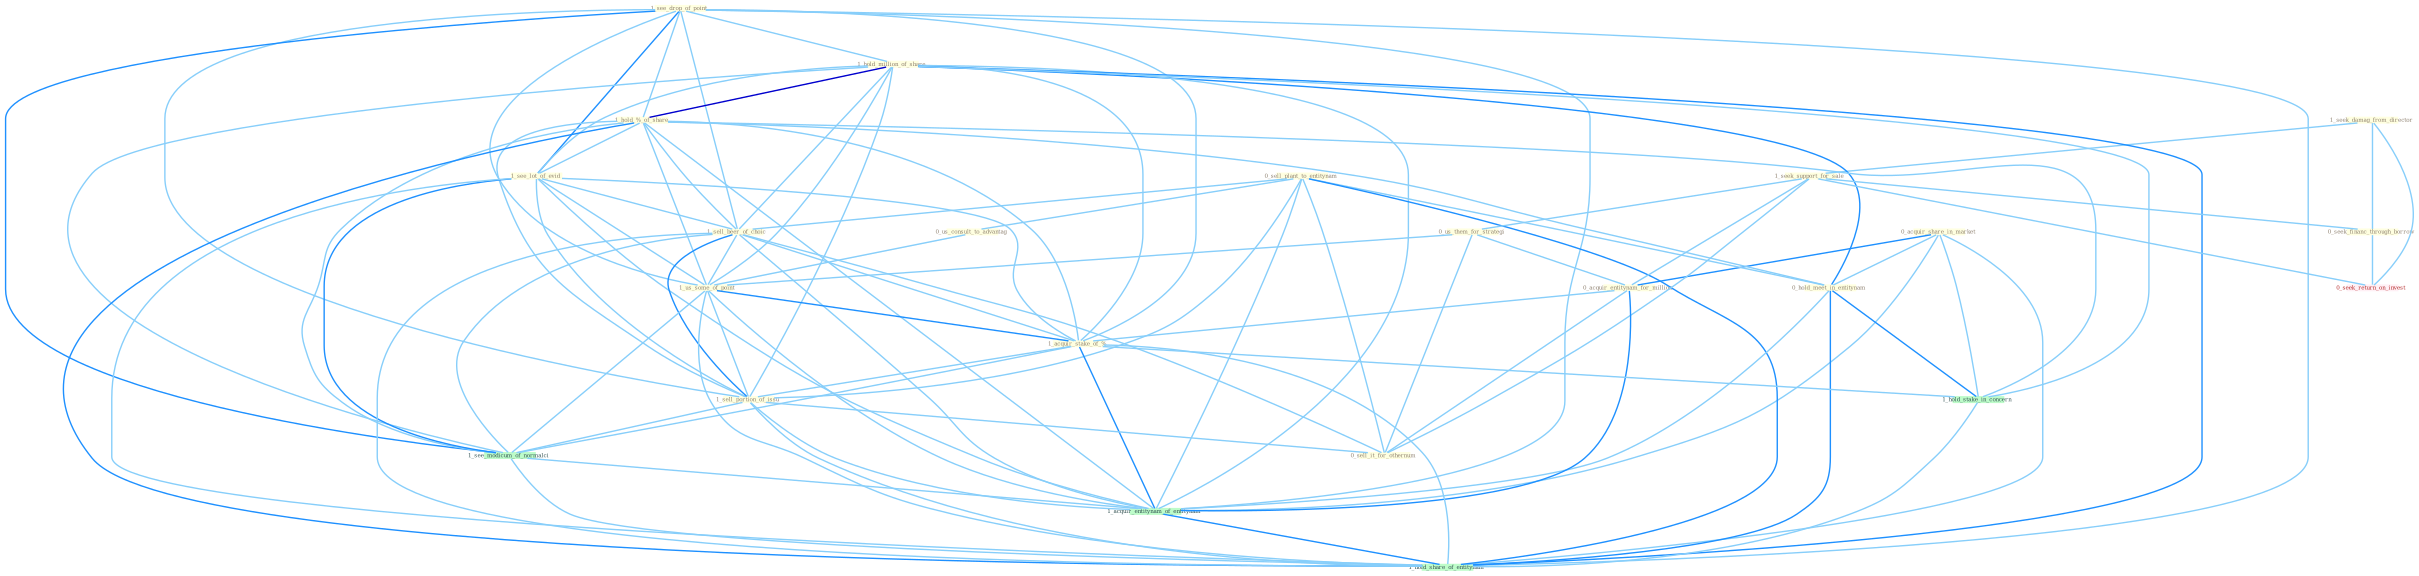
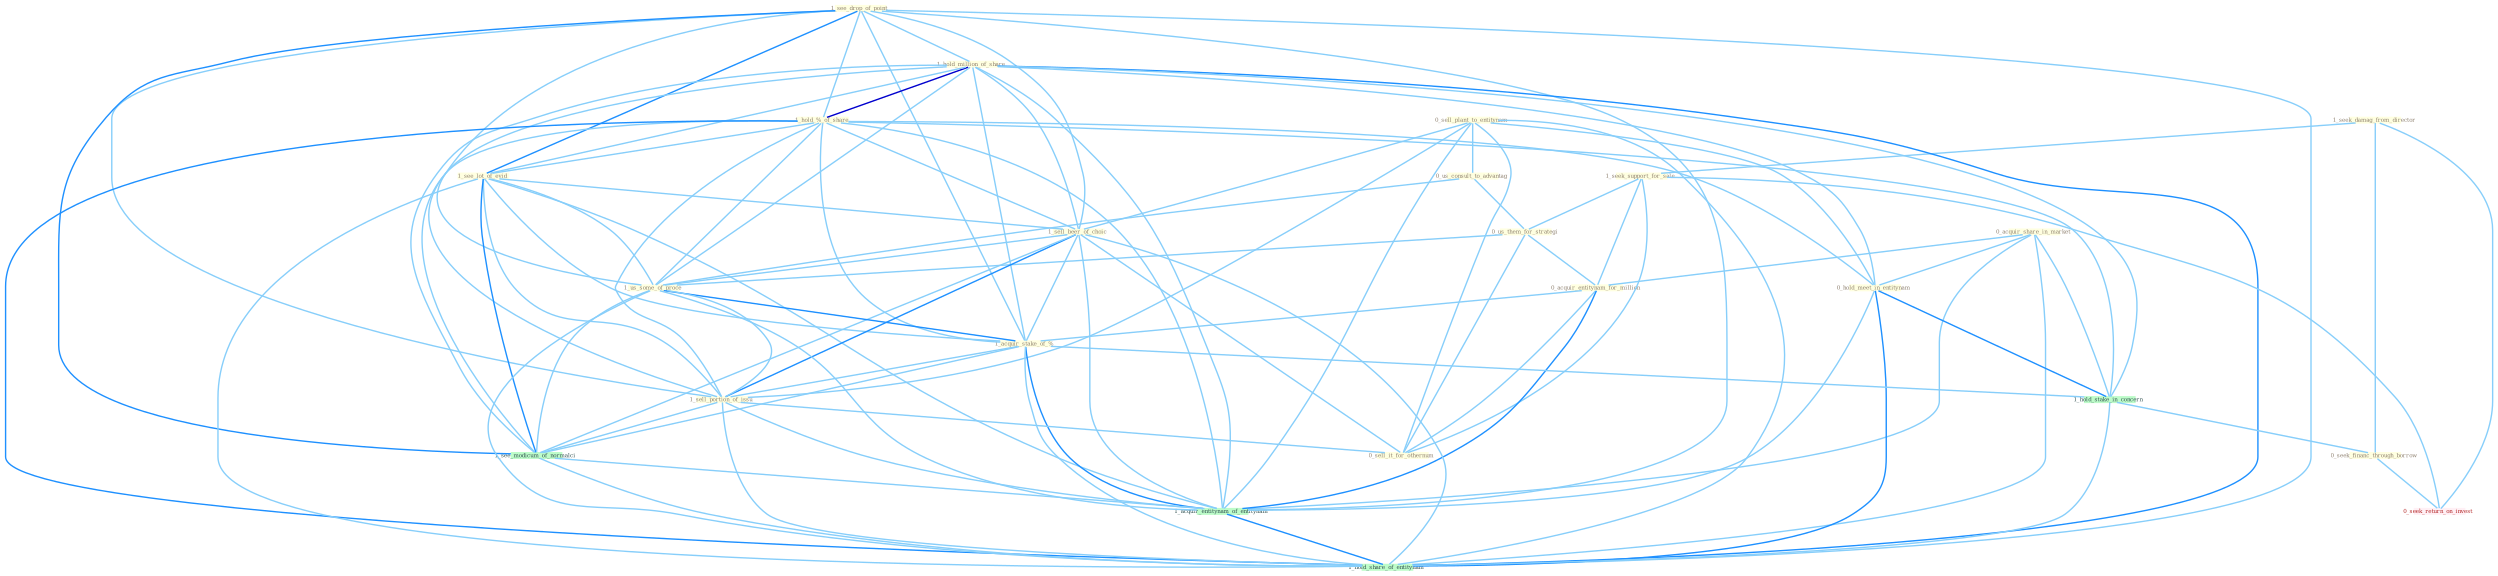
  graph {
    node [color="#ffffe0" fixedsize=true fontcolor="#8b7d6b" fontsize=4 shape=polygon style=filled]
    edge [color="#87cefa" w=1]
    "1_seek_damag_from_director " [height=.06 width=.5]
    "1_see_drop_of_point " [height=.06 width=.5]
    "0_acquir_share_in_market " [height=.06 width=.5]
    "1_hold_million_of_share " [height=.06 width=.5]
    "1_hold_%_of_share " [height=.06 width=.5]
    "0_sell_plant_to_entitynam " [height=.06 width=.5]
    "0_hold_meet_in_entitynam " [height=.06 width=.5]
    "0_us_consult_to_advantag " [height=.06 width=.5]
    "1_seek_support_for_sale " [height=.06 width=.5]
    "0_us_them_for_strategi " [height=.06 width=.5]
    "1_see_lot_of_evid " [height=.06 width=.5]
    "0_acquir_entitynam_for_million " [height=.06 width=.5]
    "1_sell_beer_of_choic " [height=.06 width=.5]
-   "1_us_some_of_proce " [height=.06 width=.5 label="1_us_some_of_point"]
+   "1_us_some_of_proce " [height=.06 width=.5]
    "1_acquir_stake_of_% " [height=.06 width=.5]
    "0_seek_financ_through_borrow " [height=.06 width=.5]
    "1_sell_portion_of_issu " [height=.06 width=.5]
    "0_sell_it_for_othernum " [height=.06 width=.5]
    "0_seek_return_on_invest " [color="#fff0f5" fontcolor="#b22222" height=.06 width=.5]
    "1_see_modicum_of_normalci " [color="#BDFCC9" fontcolor="#2f4f4f" height=.06 width=.5]
    "1_acquir_entitynam_of_entitynam " [color="#BDFCC9" fontcolor="#2f4f4f" height=.06 width=.5]
    "1_hold_share_of_entitynam " [color="#BDFCC9" fontcolor="#2f4f4f" height=.06 width=.5]
    "1_hold_stake_in_concern " [color="#BDFCC9" fontcolor="#2f4f4f" height=.06 width=.5]
    subgraph sub_1 {
      "1_seek_damag_from_director "
      "1_see_drop_of_point "
      "0_acquir_share_in_market "
      "1_hold_million_of_share "
      "1_hold_%_of_share "
      "0_sell_plant_to_entitynam "
      "0_hold_meet_in_entitynam "
      "0_us_consult_to_advantag "
      "1_seek_support_for_sale "
      "0_us_them_for_strategi "
      "1_see_lot_of_evid "
      "0_acquir_entitynam_for_million "
      "1_sell_beer_of_choic "
      "1_us_some_of_proce "
      "1_acquir_stake_of_% "
      "0_seek_financ_through_borrow "
      "1_sell_portion_of_issu "
      "0_sell_it_for_othernum "
    }
    subgraph sub_2 {
      "0_seek_return_on_invest "
    }
    "1_seek_damag_from_director " -- "1_seek_support_for_sale "
    "1_seek_damag_from_director " -- "0_seek_financ_through_borrow "
    "1_seek_damag_from_director " -- "0_seek_return_on_invest "
    "1_see_drop_of_point " -- "1_hold_million_of_share "
    "1_see_drop_of_point " -- "1_hold_%_of_share "
    "1_see_drop_of_point " -- "1_see_lot_of_evid " [color="#1e90ff" w=2]
    "1_see_drop_of_point " -- "1_sell_beer_of_choic "
    "1_see_drop_of_point " -- "1_us_some_of_proce "
    "1_see_drop_of_point " -- "1_acquir_stake_of_% "
    "1_see_drop_of_point " -- "1_sell_portion_of_issu "
    "1_see_drop_of_point " -- "1_see_modicum_of_normalci " [color="#1e90ff" w=2]
    "1_see_drop_of_point " -- "1_acquir_entitynam_of_entitynam "
    "1_see_drop_of_point " -- "1_hold_share_of_entitynam "
    "0_acquir_share_in_market " -- "0_hold_meet_in_entitynam "
-   "0_acquir_share_in_market " -- "0_acquir_entitynam_for_million " [color="#1e90ff"]
+   "0_acquir_share_in_market " -- "0_acquir_entitynam_for_million "
    "0_acquir_share_in_market " -- "1_acquir_entitynam_of_entitynam "
    "0_acquir_share_in_market " -- "1_hold_share_of_entitynam "
    "0_acquir_share_in_market " -- "1_hold_stake_in_concern "
    "1_hold_million_of_share " -- "1_hold_%_of_share " [color="#0000cd" w=3]
-   "1_hold_million_of_share " -- "0_hold_meet_in_entitynam " [color="#1e90ff"]
+   "1_hold_million_of_share " -- "0_hold_meet_in_entitynam "
    "1_hold_million_of_share " -- "1_see_lot_of_evid "
    "1_hold_million_of_share " -- "1_sell_beer_of_choic "
    "1_hold_million_of_share " -- "1_us_some_of_proce "
    "1_hold_million_of_share " -- "1_acquir_stake_of_% "
    "1_hold_million_of_share " -- "1_sell_portion_of_issu "
    "1_hold_million_of_share " -- "1_see_modicum_of_normalci "
    "1_hold_million_of_share " -- "1_acquir_entitynam_of_entitynam "
    "1_hold_million_of_share " -- "1_hold_share_of_entitynam " [color="#1e90ff" w=2]
    "1_hold_million_of_share " -- "1_hold_stake_in_concern "
    "1_hold_%_of_share " -- "0_hold_meet_in_entitynam "
    "1_hold_%_of_share " -- "1_see_lot_of_evid "
    "1_hold_%_of_share " -- "1_sell_beer_of_choic "
    "1_hold_%_of_share " -- "1_us_some_of_proce "
    "1_hold_%_of_share " -- "1_acquir_stake_of_% "
    "1_hold_%_of_share " -- "1_sell_portion_of_issu "
    "1_hold_%_of_share " -- "1_see_modicum_of_normalci "
    "1_hold_%_of_share " -- "1_acquir_entitynam_of_entitynam "
    "1_hold_%_of_share " -- "1_hold_share_of_entitynam " [color="#1e90ff" w=2]
    "1_hold_%_of_share " -- "1_hold_stake_in_concern "
    "0_sell_plant_to_entitynam " -- "0_hold_meet_in_entitynam "
    "0_sell_plant_to_entitynam " -- "0_us_consult_to_advantag "
    "0_sell_plant_to_entitynam " -- "1_sell_beer_of_choic "
    "0_sell_plant_to_entitynam " -- "1_sell_portion_of_issu "
    "0_sell_plant_to_entitynam " -- "0_sell_it_for_othernum "
    "0_sell_plant_to_entitynam " -- "1_acquir_entitynam_of_entitynam "
-   "0_sell_plant_to_entitynam " -- "1_hold_share_of_entitynam " [color="#1e90ff"]
+   "0_sell_plant_to_entitynam " -- "1_hold_share_of_entitynam "
    "0_hold_meet_in_entitynam " -- "1_acquir_entitynam_of_entitynam "
    "0_hold_meet_in_entitynam " -- "1_hold_share_of_entitynam " [color="#1e90ff" w=2]
    "0_hold_meet_in_entitynam " -- "1_hold_stake_in_concern " [color="#1e90ff" w=2]
+   "0_us_consult_to_advantag " -- "0_us_them_for_strategi "
    "0_us_consult_to_advantag " -- "1_us_some_of_proce "
    "1_seek_support_for_sale " -- "0_us_them_for_strategi "
    "1_seek_support_for_sale " -- "0_acquir_entitynam_for_million "
-   "1_seek_support_for_sale " -- "0_seek_financ_through_borrow "
+   "1_hold_stake_in_concern " -- "0_seek_financ_through_borrow "
    "1_seek_support_for_sale " -- "0_sell_it_for_othernum "
    "1_seek_support_for_sale " -- "0_seek_return_on_invest "
    "0_us_them_for_strategi " -- "0_acquir_entitynam_for_million "
    "0_us_them_for_strategi " -- "1_us_some_of_proce "
    "0_us_them_for_strategi " -- "0_sell_it_for_othernum "
    "1_see_lot_of_evid " -- "1_sell_beer_of_choic "
    "1_see_lot_of_evid " -- "1_us_some_of_proce "
    "1_see_lot_of_evid " -- "1_acquir_stake_of_% "
    "1_see_lot_of_evid " -- "1_sell_portion_of_issu "
    "1_see_lot_of_evid " -- "1_see_modicum_of_normalci " [color="#1e90ff" w=2]
    "1_see_lot_of_evid " -- "1_acquir_entitynam_of_entitynam "
    "1_see_lot_of_evid " -- "1_hold_share_of_entitynam "
    "0_acquir_entitynam_for_million " -- "1_acquir_stake_of_% "
    "0_acquir_entitynam_for_million " -- "0_sell_it_for_othernum "
    "0_acquir_entitynam_for_million " -- "1_acquir_entitynam_of_entitynam " [color="#1e90ff" w=2]
    "1_sell_beer_of_choic " -- "1_us_some_of_proce "
    "1_sell_beer_of_choic " -- "1_acquir_stake_of_% "
    "1_sell_beer_of_choic " -- "1_sell_portion_of_issu " [color="#1e90ff" w=2]
    "1_sell_beer_of_choic " -- "0_sell_it_for_othernum "
    "1_sell_beer_of_choic " -- "1_see_modicum_of_normalci "
    "1_sell_beer_of_choic " -- "1_acquir_entitynam_of_entitynam "
    "1_sell_beer_of_choic " -- "1_hold_share_of_entitynam "
    "1_us_some_of_proce " -- "1_acquir_stake_of_% " [color="#1e90ff"]
    "1_us_some_of_proce " -- "1_sell_portion_of_issu "
    "1_us_some_of_proce " -- "1_see_modicum_of_normalci "
    "1_us_some_of_proce " -- "1_acquir_entitynam_of_entitynam "
    "1_us_some_of_proce " -- "1_hold_share_of_entitynam "
    "1_acquir_stake_of_% " -- "1_sell_portion_of_issu "
    "1_acquir_stake_of_% " -- "1_see_modicum_of_normalci "
    "1_acquir_stake_of_% " -- "1_acquir_entitynam_of_entitynam " [color="#1e90ff" w=2]
    "1_acquir_stake_of_% " -- "1_hold_share_of_entitynam "
    "1_acquir_stake_of_% " -- "1_hold_stake_in_concern "
    "0_seek_financ_through_borrow " -- "0_seek_return_on_invest "
    "1_sell_portion_of_issu " -- "0_sell_it_for_othernum "
    "1_sell_portion_of_issu " -- "1_see_modicum_of_normalci "
    "1_sell_portion_of_issu " -- "1_acquir_entitynam_of_entitynam "
    "1_sell_portion_of_issu " -- "1_hold_share_of_entitynam "
    "1_see_modicum_of_normalci " -- "1_acquir_entitynam_of_entitynam "
    "1_see_modicum_of_normalci " -- "1_hold_share_of_entitynam "
    "1_acquir_entitynam_of_entitynam " -- "1_hold_share_of_entitynam " [color="#1e90ff" w=2]
    "1_hold_stake_in_concern " -- "1_hold_share_of_entitynam "
  }
